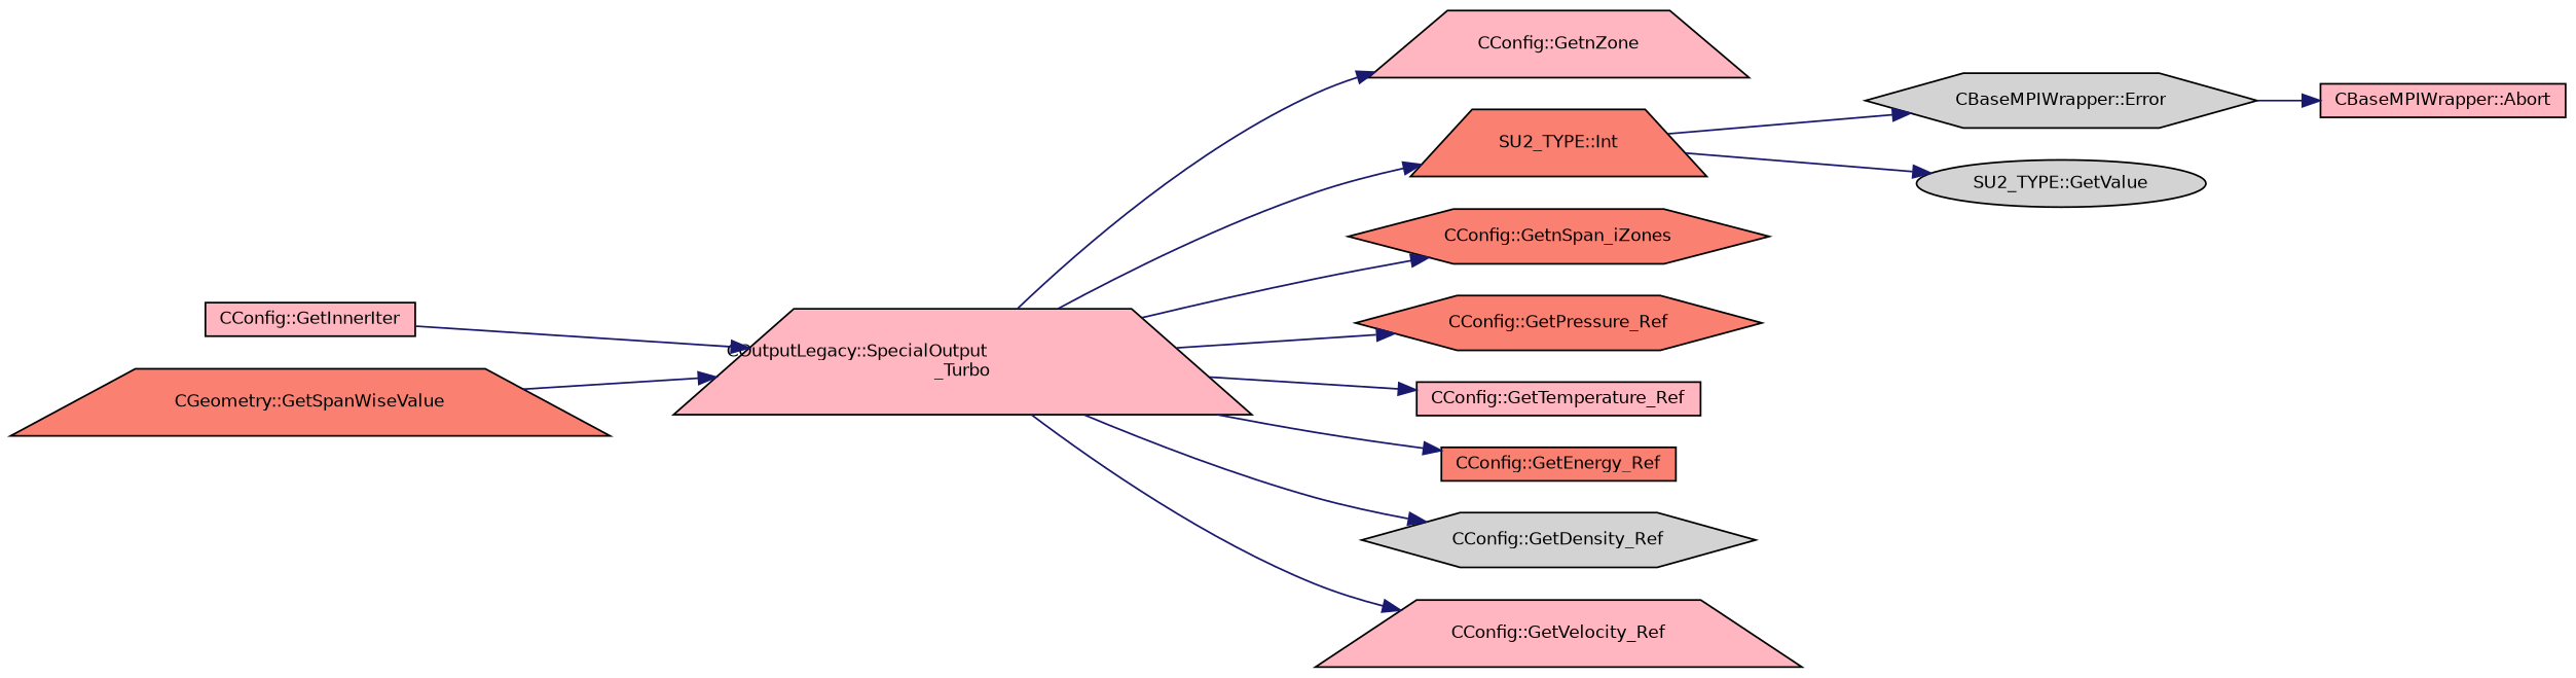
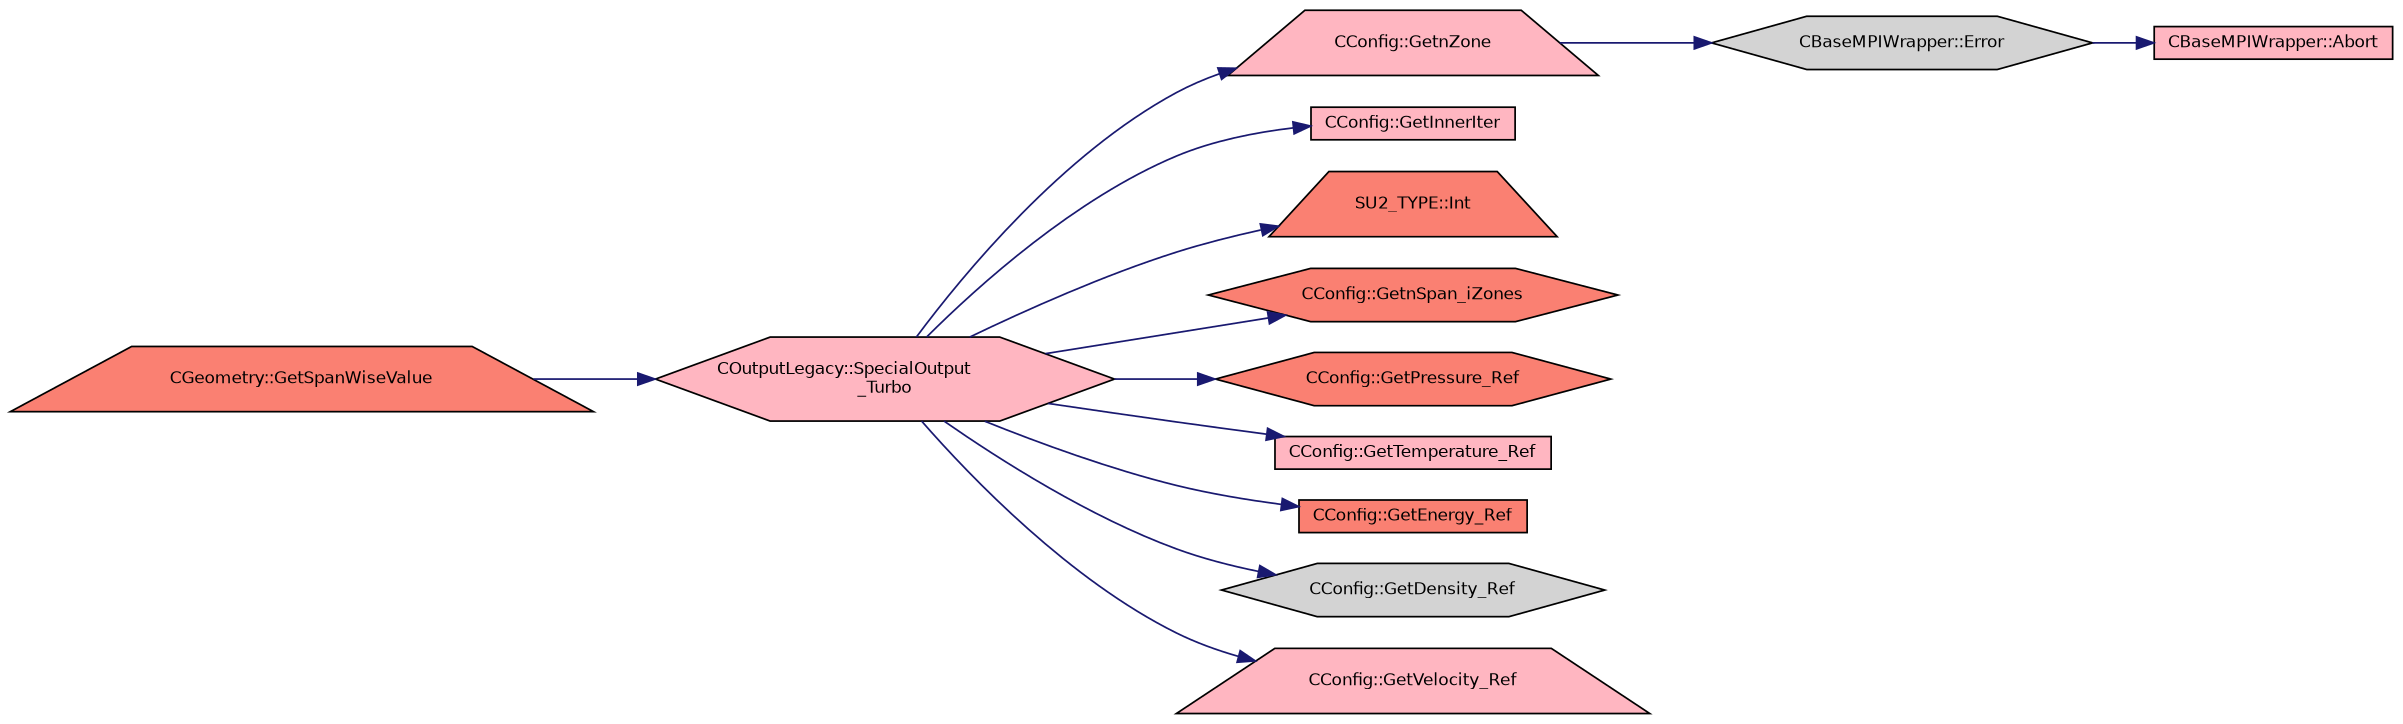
  digraph {
    rankdir=LR
    node [color=black fillcolor=lightpink fontname=Helvetica fontsize=10 shape=hexagon style=filled]
    edge [color=midnightblue fontname=Helvetica fontsize=10 labelfontname=Helvetica labelfontsize=10 style=solid]
-   n1 [fontcolor=black height=0.2 label="COutputLegacy::SpecialOutput\l_Turbo" shape=trapezium width=0.4]
+   n1 [fontcolor=black height=0.2 label="COutputLegacy::SpecialOutput\l_Turbo" width=0.4]
    n2 [height=0.2 label="CConfig::GetnZone" shape=trapezium width=0.4]
    n3 [height=0.2 label="CConfig::GetInnerIter" shape=box width=0.4]
    n4 [fillcolor=salmon height=0.2 label="SU2_TYPE::Int" shape=trapezium width=0.4]
    n5 [fillcolor=salmon height=0.2 label="CConfig::GetnSpan_iZones" width=0.4]
    n6 [fillcolor=salmon height=0.2 label="CConfig::GetPressure_Ref" width=0.4]
    n7 [height=0.2 label="CConfig::GetTemperature_Ref" shape=box width=0.4]
    n8 [fillcolor=salmon height=0.2 label="CConfig::GetEnergy_Ref" shape=box width=0.4]
    n9 [fillcolor=lightgrey height=0.2 label="CConfig::GetDensity_Ref" width=0.4]
    n10 [height=0.2 label="CConfig::GetVelocity_Ref" shape=trapezium width=0.4]
    n11 [fillcolor=lightgrey height=0.2 label="CBaseMPIWrapper::Error" width=0.4]
    n12 [fillcolor=salmon height=0.2 label="CGeometry::GetSpanWiseValue" shape=trapezium width=0.4]
-   n13 [fillcolor=lightgrey height=0.2 label="SU2_TYPE::GetValue" shape=ellipse width=0.4]
    n14 [height=0.2 label="CBaseMPIWrapper::Abort" shape=box width=0.4]
    n1 -> n2
-   n3 -> n1
+   n1 -> n3
    n1 -> n4
    n1 -> n5
    n1 -> n6
    n1 -> n7
    n1 -> n8
    n1 -> n9
    n1 -> n10
-   n4 -> n11
-   n4 -> n13
+   n2 -> n11
    n11 -> n14
    n12 -> n1
  }
